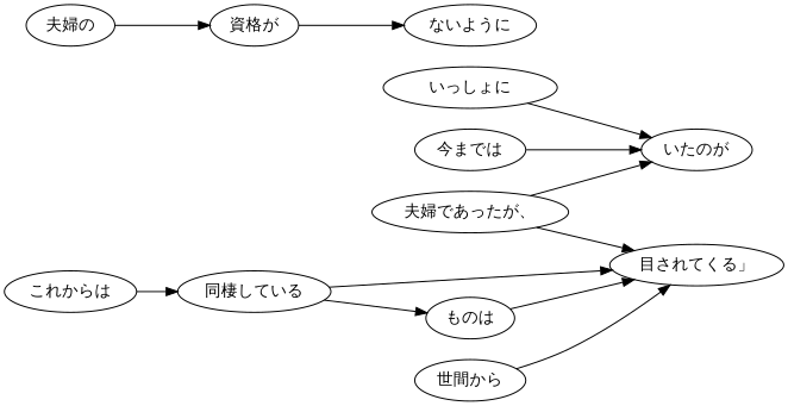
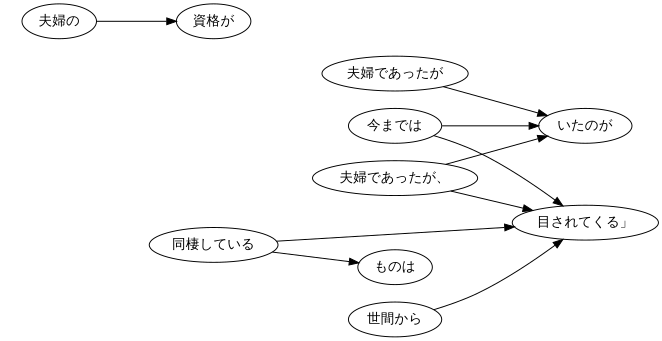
  digraph {
    rankdir=LR
    n1 [label="今までは"]
    n2 [label="いたのが"]
-   n3 [label="いっしょに"]
+   n3 [label="夫婦であったが"]
    n4 [label="夫婦であったが、"]
    n5 [label="目されてくる」"]
-   n6 [label="これからは"]
    n7 [label="同棲している"]
    n8 [label="ものは"]
    n9 [label="夫婦の"]
    n10 [label="資格が"]
-   n11 [label="ないように"]
    n12 [label="世間から"]
    n1 -> n2
    n3 -> n2
    n4 -> n2
    n4 -> n5
-   n6 -> n7
    n7 -> n5
    n7 -> n8
-   n8 -> n5
+   n1 -> n5
    n9 -> n10
-   n10 -> n11
    n12 -> n5
  }
